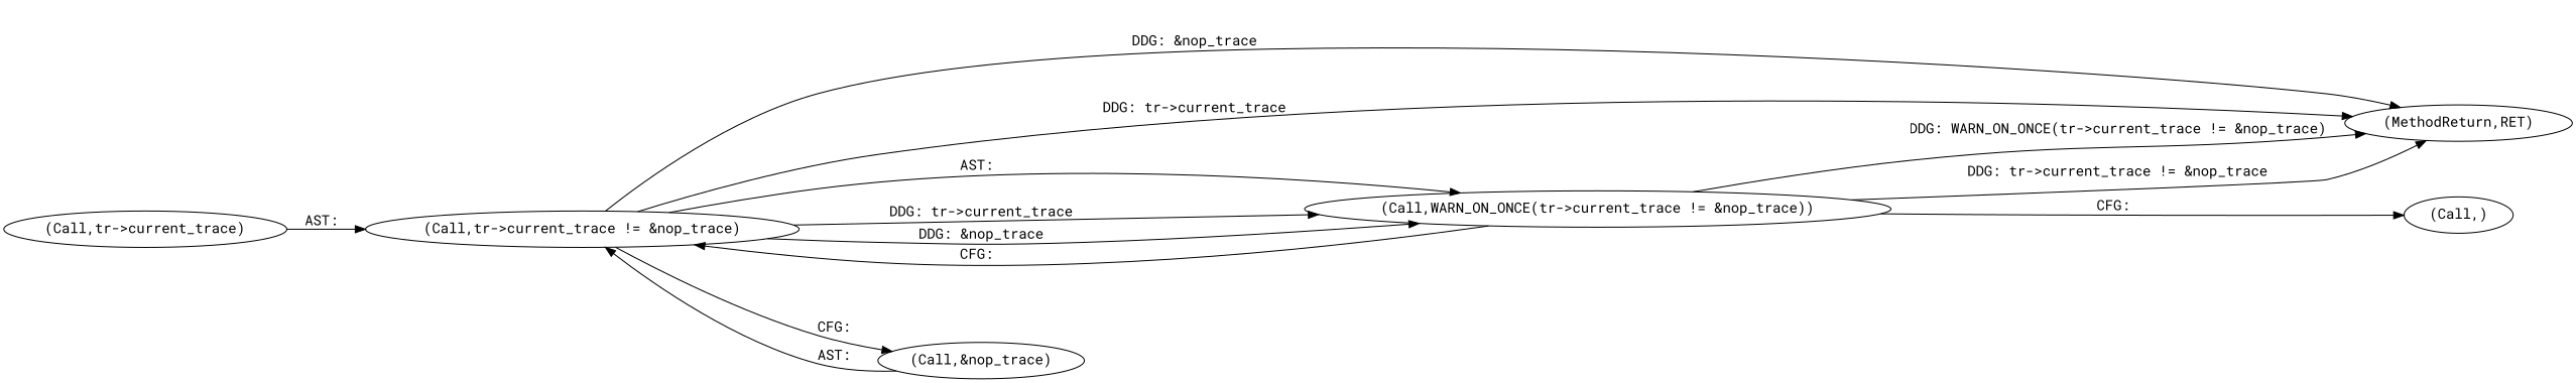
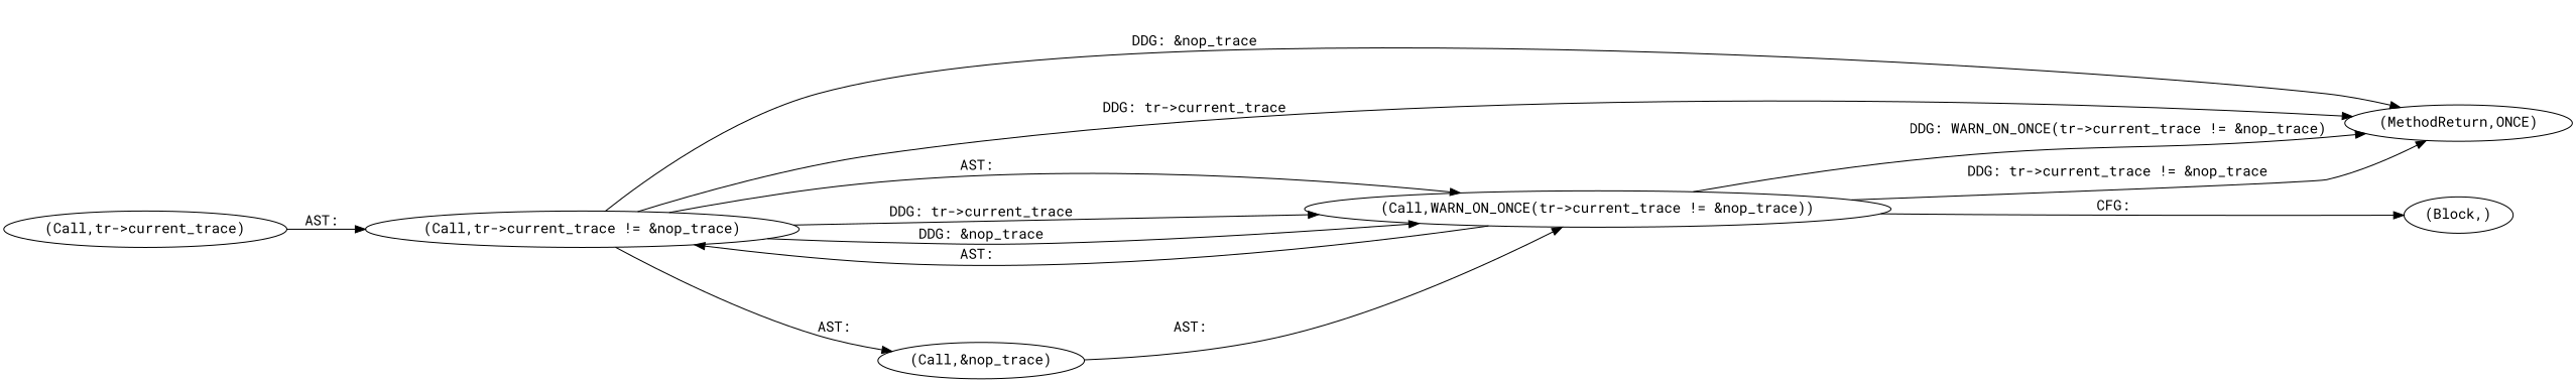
  digraph {
    fontname="Roboto Mono"
    rankdir=LR
    node [fontname="Roboto Mono"]
    edge [fontname="Roboto Mono"]
    n1 [label="(Call,tr->current_trace != &nop_trace)"]
    n2 [label="(Call,WARN_ON_ONCE(tr->current_trace != &nop_trace))"]
-   n3 [label="(MethodReturn,RET)"]
+   n3 [label="(MethodReturn,ONCE)"]
    n4 [label="(Call,&nop_trace)"]
-   n5 [label="(Call,)"]
+   n5 [label="(Block,)"]
    n6 [label="(Call,tr->current_trace)"]
    n1 -> n2 [label="AST: "]
    n1 -> n2 [label="DDG: tr->current_trace"]
    n1 -> n2 [label="DDG: &nop_trace"]
    n1 -> n3 [label="DDG: &nop_trace"]
    n1 -> n3 [label="DDG: tr->current_trace"]
-   n1 -> n4 [label="CFG: "]
-   n2 -> n1 [label="CFG: "]
+   n1 -> n4 [label="AST: "]
+   n2 -> n1 [label="AST: "]
    n2 -> n3 [label="DDG: WARN_ON_ONCE(tr->current_trace != &nop_trace)"]
    n2 -> n3 [label="DDG: tr->current_trace != &nop_trace"]
    n2 -> n5 [label="CFG: "]
-   n4 -> n1 [label="AST: "]
+   n4 -> n2 [label="AST: "]
    n6 -> n1 [label="AST: "]
  }
